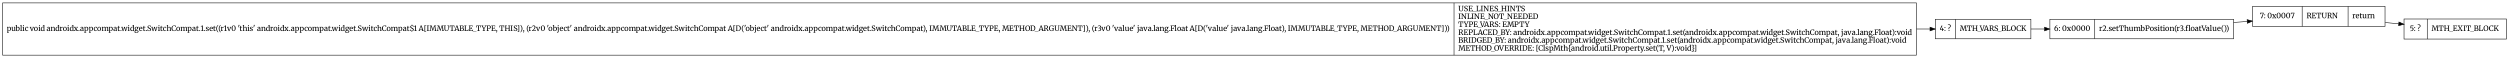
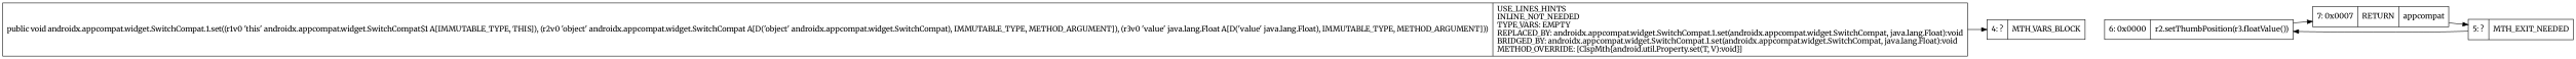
  digraph {
    fontname=Merriweather
    rankdir=LR
    node [fontname=Merriweather shape=record]
    edge [fontname=Merriweather]
    n1 [label="{4\:\ ?|MTH_VARS_BLOCK\l}"]
    n2 [label="{6\:\ 0x0000|r2.setThumbPosition(r3.floatValue())\l}"]
-   n3 [label="{7\:\ 0x0007|RETURN\l|return\l}"]
-   n4 [label="{5\:\ ?|MTH_EXIT_BLOCK\l}"]
+   n3 [label="{7\:\ 0x0007|RETURN\l|appcompat\l}"]
+   n4 [label="{5\:\ ?|MTH_EXIT_NEEDED\l}"]
    n5 [label="{public void androidx.appcompat.widget.SwitchCompat.1.set((r1v0 'this' androidx.appcompat.widget.SwitchCompat$1 A[IMMUTABLE_TYPE, THIS]), (r2v0 'object' androidx.appcompat.widget.SwitchCompat A[D('object' androidx.appcompat.widget.SwitchCompat), IMMUTABLE_TYPE, METHOD_ARGUMENT]), (r3v0 'value' java.lang.Float A[D('value' java.lang.Float), IMMUTABLE_TYPE, METHOD_ARGUMENT]))  | USE_LINES_HINTS\lINLINE_NOT_NEEDED\lTYPE_VARS: EMPTY\lREPLACED_BY: androidx.appcompat.widget.SwitchCompat.1.set(androidx.appcompat.widget.SwitchCompat, java.lang.Float):void\lBRIDGED_BY: androidx.appcompat.widget.SwitchCompat.1.set(androidx.appcompat.widget.SwitchCompat, java.lang.Float):void\lMETHOD_OVERRIDE: [ClspMth\{android.util.Property.set(T, V):void\}]\l}"]
-   n1 -> n2
+   n4 -> n2
    n2 -> n3
    n3 -> n4
    n5 -> n1
  }
